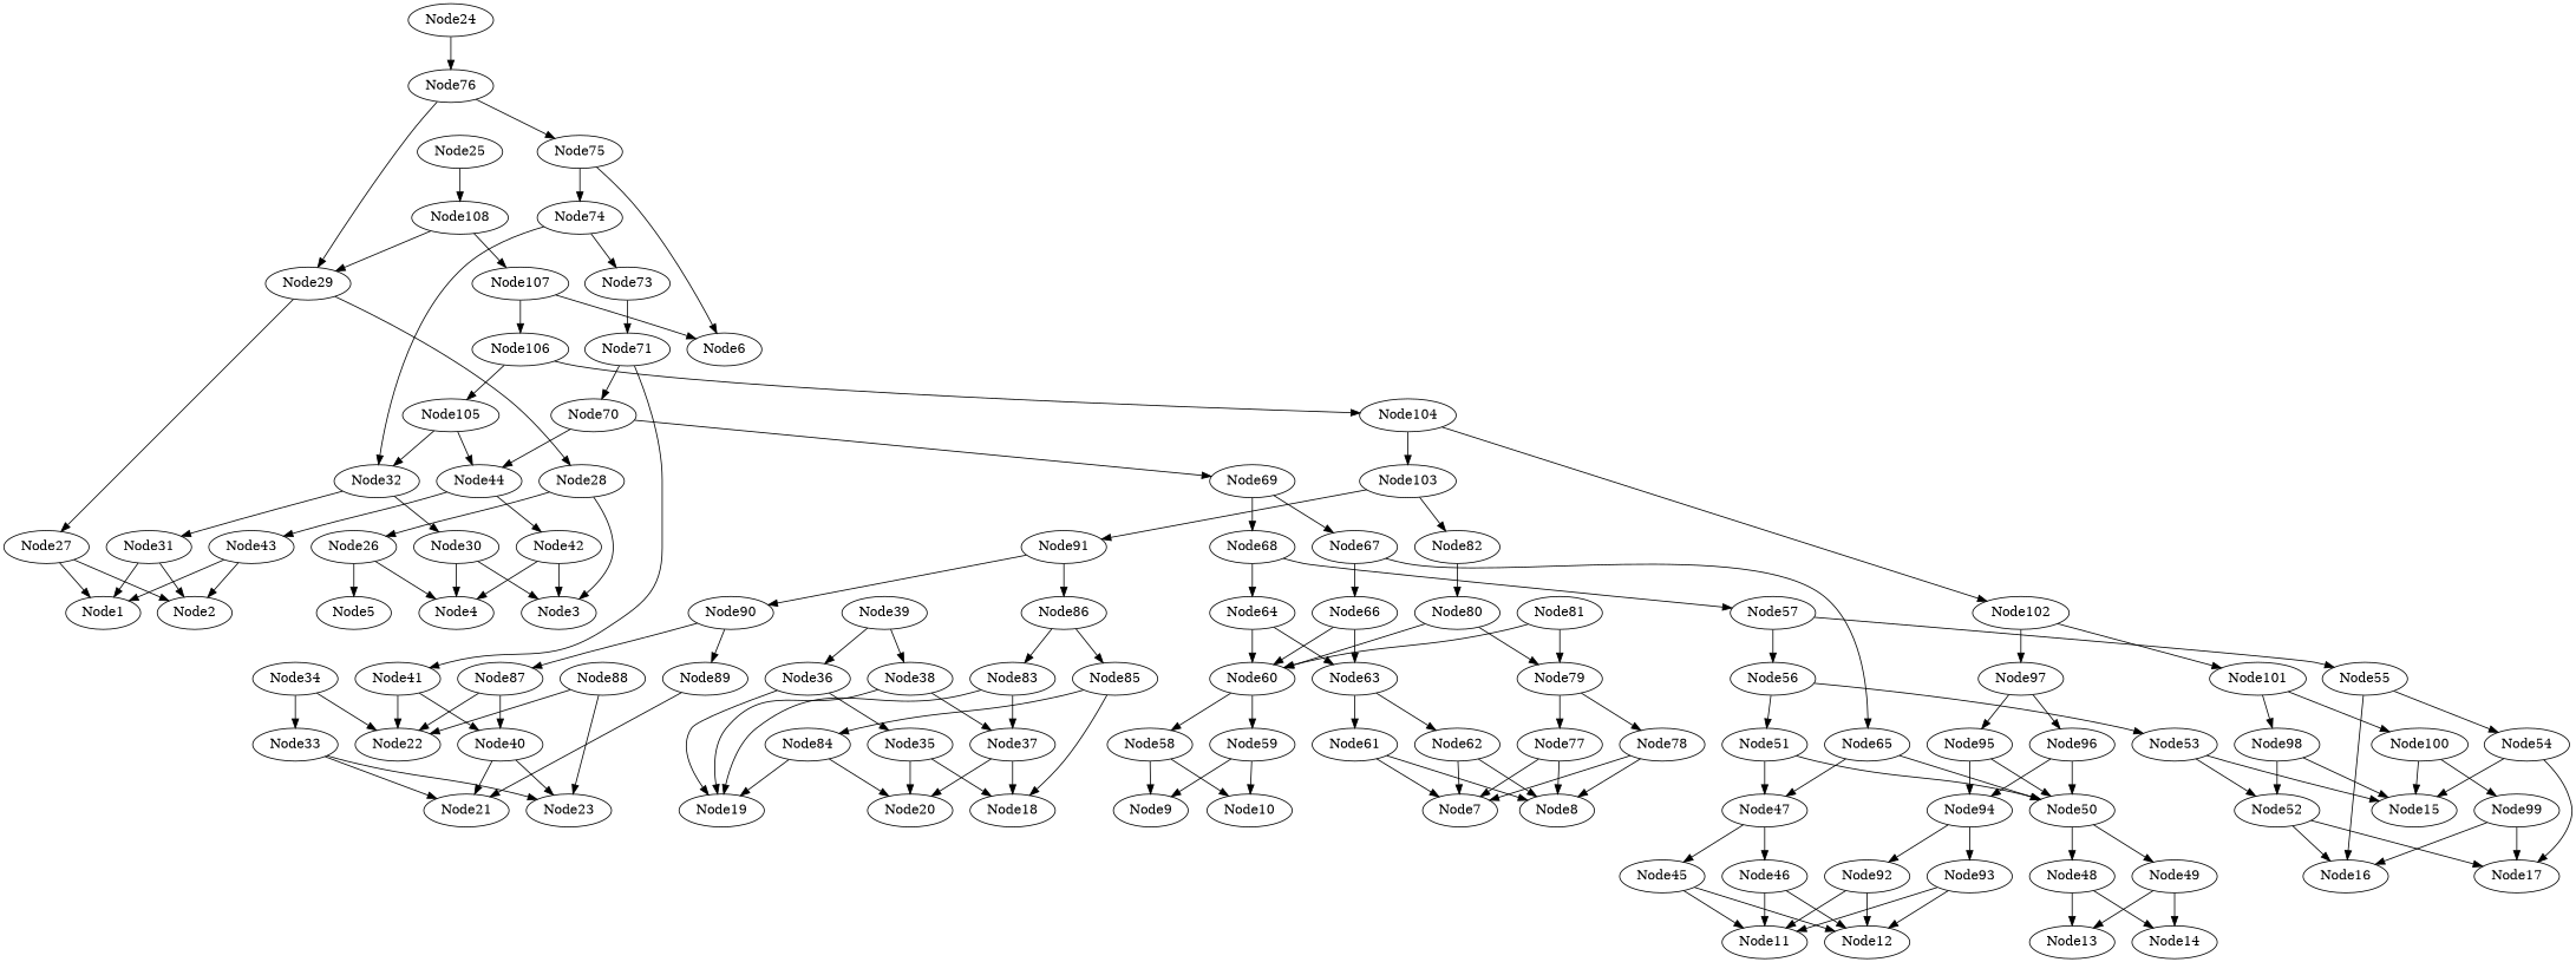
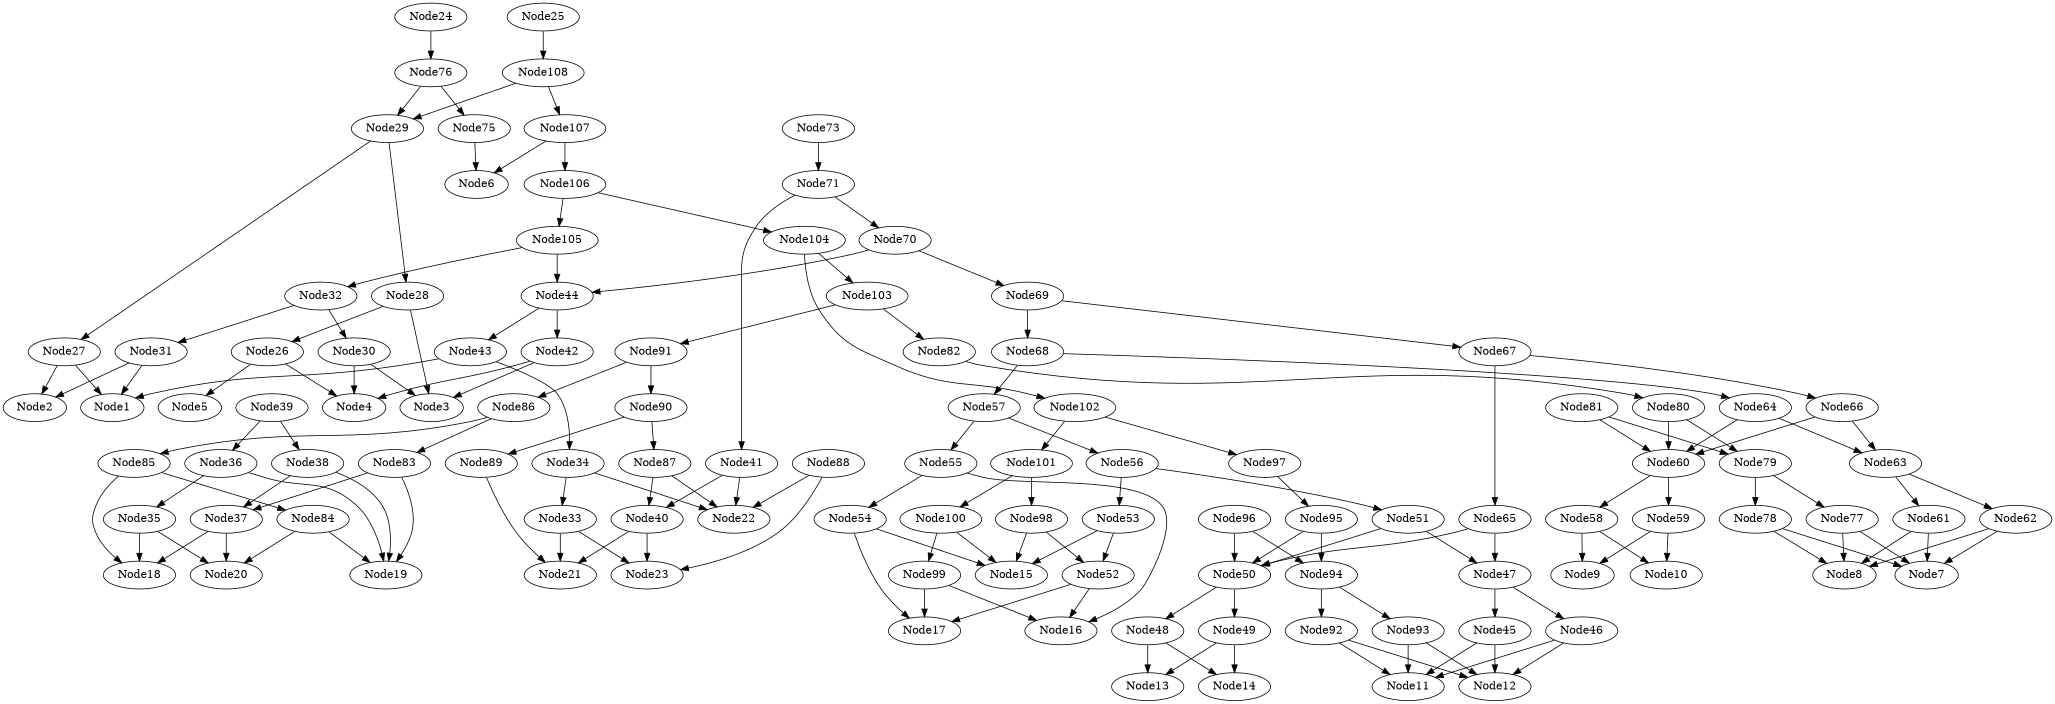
  digraph {
    edge [style=solid]
    Node24
    Node76
    Node29
    Node75
    Node27
    Node28
-   Node74
    Node6
    Node25
    Node108
    Node107
    Node106
    Node26
    Node4
    Node5
    Node1
    Node2
    Node3
    Node30
    Node31
    Node32
    Node33
    Node21
    Node23
    Node34
    Node22
    Node35
    Node18
    Node20
    Node36
    Node19
    Node37
    Node38
    Node39
    Node40
    Node41
    Node42
    Node43
    Node44
    Node45
    Node11
    Node12
    Node46
    Node47
    Node48
    Node13
    Node14
    Node49
    Node50
    Node51
    Node52
    Node16
    Node17
    Node53
    Node15
    Node54
    Node55
    Node56
    Node57
    Node58
    Node9
    Node10
    Node59
    Node60
    Node61
    Node7
    Node8
    Node62
    Node63
    Node64
    Node65
    Node66
    Node67
    Node68
    Node69
    Node70
    Node71
    Node73
    Node77
    Node78
    Node79
    Node80
    Node81
    Node82
    Node83
    Node84
    Node85
    Node86
    Node87
    Node88
    Node89
    Node90
    Node91
    Node92
    Node93
    Node94
    Node95
    Node96
    Node97
    Node98
    Node99
    Node100
    Node101
    Node102
    Node103
    Node104
    Node105
    Node24 -> Node76
    Node76 -> Node29
    Node76 -> Node75
    Node29 -> Node27
    Node29 -> Node28
-   Node75 -> Node74
    Node75 -> Node6
    Node27 -> Node1
    Node27 -> Node2
    Node28 -> Node26
    Node28 -> Node3
-   Node74 -> Node32
-   Node74 -> Node73
    Node25 -> Node108
    Node108 -> Node29
    Node108 -> Node107
    Node107 -> Node6
    Node107 -> Node106
    Node106 -> Node104
    Node106 -> Node105
    Node26 -> Node4
    Node26 -> Node5
    Node30 -> Node4
    Node30 -> Node3
    Node31 -> Node1
    Node31 -> Node2
    Node32 -> Node30
    Node32 -> Node31
    Node33 -> Node21
    Node33 -> Node23
    Node34 -> Node33
    Node34 -> Node22
    Node35 -> Node18
    Node35 -> Node20
    Node36 -> Node35
    Node36 -> Node19
    Node37 -> Node18
    Node37 -> Node20
    Node38 -> Node19
    Node38 -> Node37
    Node39 -> Node36
    Node39 -> Node38
    Node40 -> Node21
    Node40 -> Node23
    Node41 -> Node22
    Node41 -> Node40
    Node42 -> Node4
    Node42 -> Node3
    Node43 -> Node1
-   Node43 -> Node2
+   Node43 -> Node34
    Node44 -> Node42
    Node44 -> Node43
    Node45 -> Node11
    Node45 -> Node12
    Node46 -> Node11
    Node46 -> Node12
    Node47 -> Node45
    Node47 -> Node46
    Node48 -> Node13
    Node48 -> Node14
    Node49 -> Node13
    Node49 -> Node14
    Node50 -> Node48
    Node50 -> Node49
    Node51 -> Node47
    Node51 -> Node50
    Node52 -> Node16
    Node52 -> Node17
    Node53 -> Node52
    Node53 -> Node15
    Node54 -> Node17
    Node54 -> Node15
    Node55 -> Node16
    Node55 -> Node54
    Node56 -> Node51
    Node56 -> Node53
    Node57 -> Node55
    Node57 -> Node56
    Node58 -> Node9
    Node58 -> Node10
    Node59 -> Node9
    Node59 -> Node10
    Node60 -> Node58
    Node60 -> Node59
    Node61 -> Node7
    Node61 -> Node8
    Node62 -> Node7
    Node62 -> Node8
    Node63 -> Node61
    Node63 -> Node62
    Node64 -> Node60
    Node64 -> Node63
    Node65 -> Node47
    Node65 -> Node50
    Node66 -> Node60
    Node66 -> Node63
    Node67 -> Node65
    Node67 -> Node66
    Node68 -> Node57
    Node68 -> Node64
    Node69 -> Node67
    Node69 -> Node68
    Node70 -> Node44
    Node70 -> Node69
    Node71 -> Node41
    Node71 -> Node70
    Node73 -> Node71
    Node77 -> Node7
    Node77 -> Node8
    Node78 -> Node7
    Node78 -> Node8
    Node79 -> Node77
    Node79 -> Node78
    Node80 -> Node60
    Node80 -> Node79
    Node81 -> Node60
    Node81 -> Node79
    Node82 -> Node80
    Node83 -> Node19
    Node83 -> Node37
    Node84 -> Node20
    Node84 -> Node19
    Node85 -> Node18
    Node85 -> Node84
    Node86 -> Node83
    Node86 -> Node85
    Node87 -> Node22
    Node87 -> Node40
    Node88 -> Node23
    Node88 -> Node22
    Node89 -> Node21
    Node90 -> Node87
    Node90 -> Node89
    Node91 -> Node86
    Node91 -> Node90
    Node92 -> Node11
    Node92 -> Node12
    Node93 -> Node11
    Node93 -> Node12
    Node94 -> Node92
    Node94 -> Node93
    Node95 -> Node50
    Node95 -> Node94
    Node96 -> Node50
    Node96 -> Node94
    Node97 -> Node95
-   Node97 -> Node96
    Node98 -> Node52
    Node98 -> Node15
    Node99 -> Node16
    Node99 -> Node17
    Node100 -> Node15
    Node100 -> Node99
    Node101 -> Node98
    Node101 -> Node100
    Node102 -> Node97
    Node102 -> Node101
    Node103 -> Node82
    Node103 -> Node91
    Node104 -> Node102
    Node104 -> Node103
    Node105 -> Node32
    Node105 -> Node44
  }
